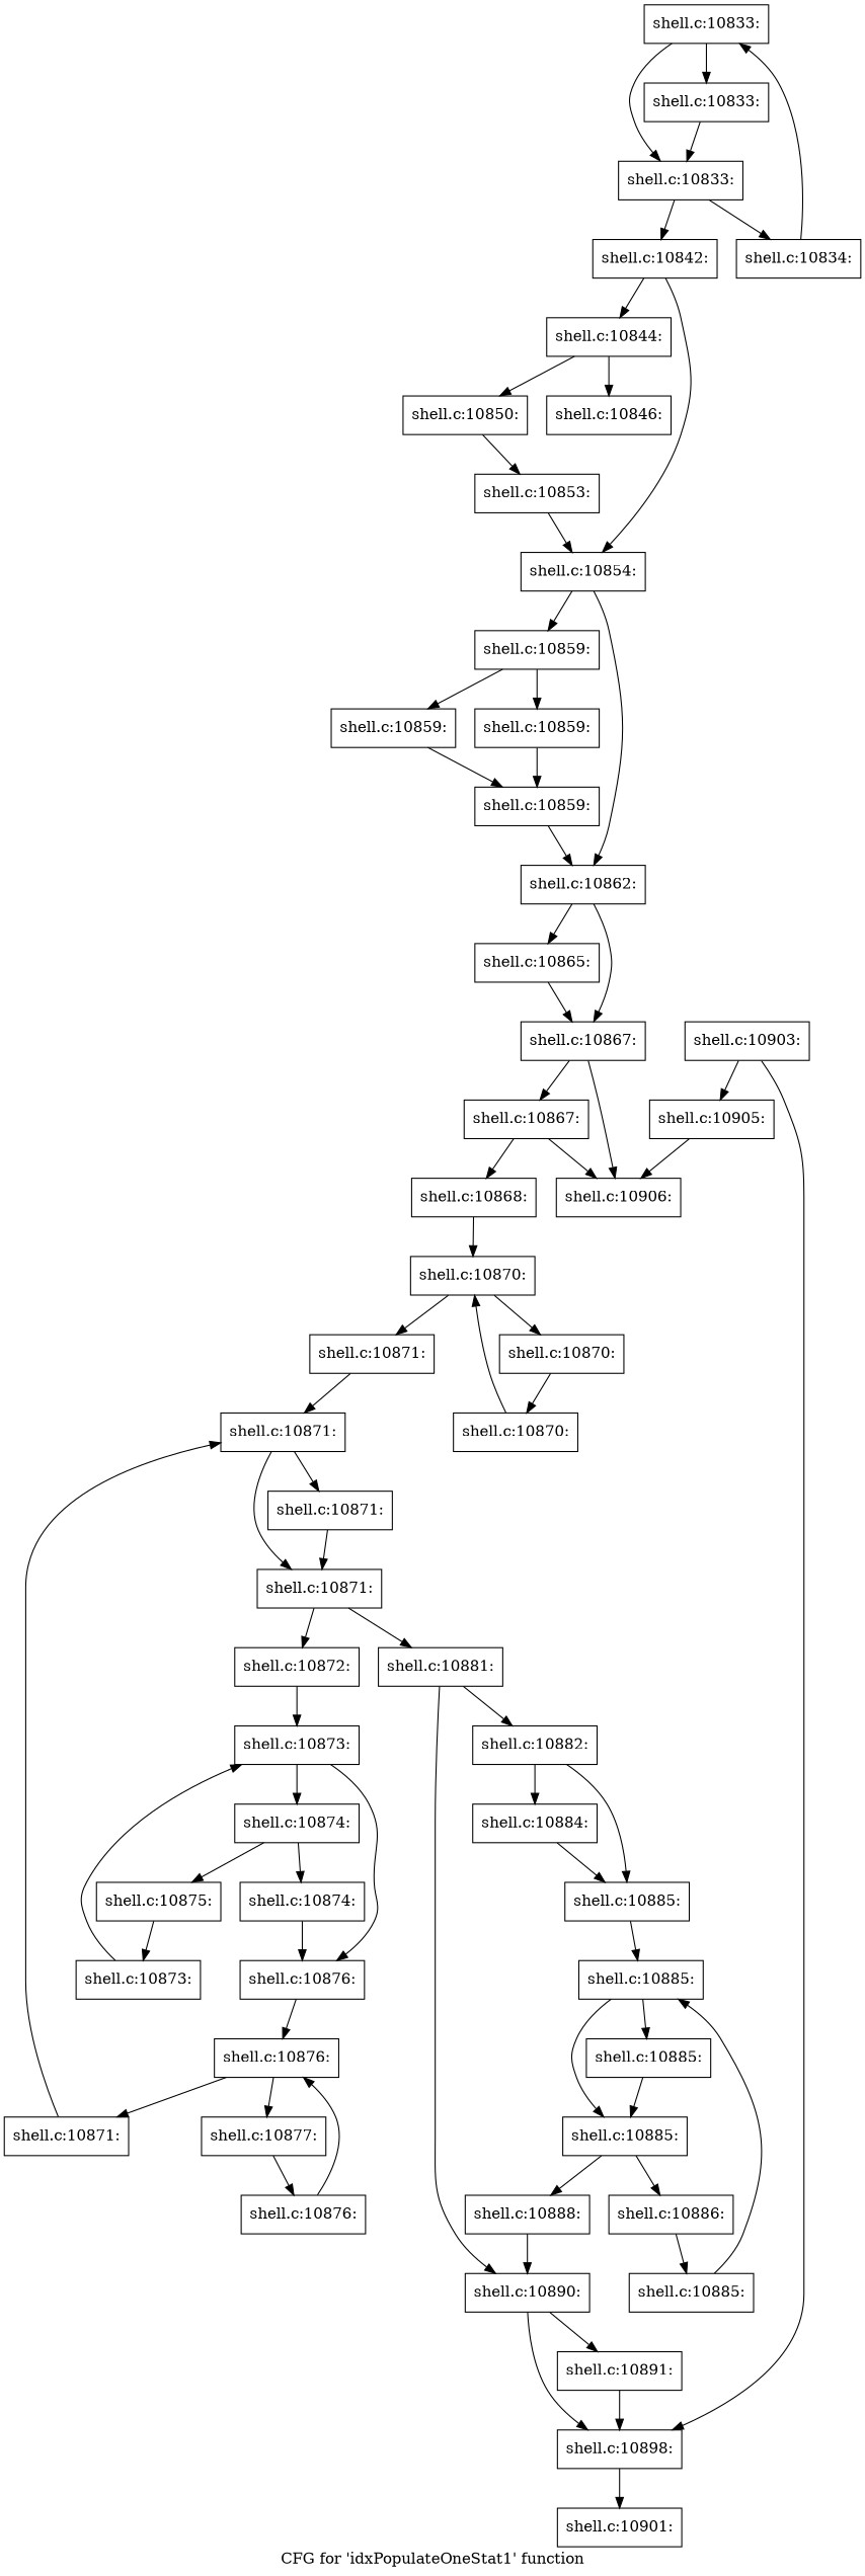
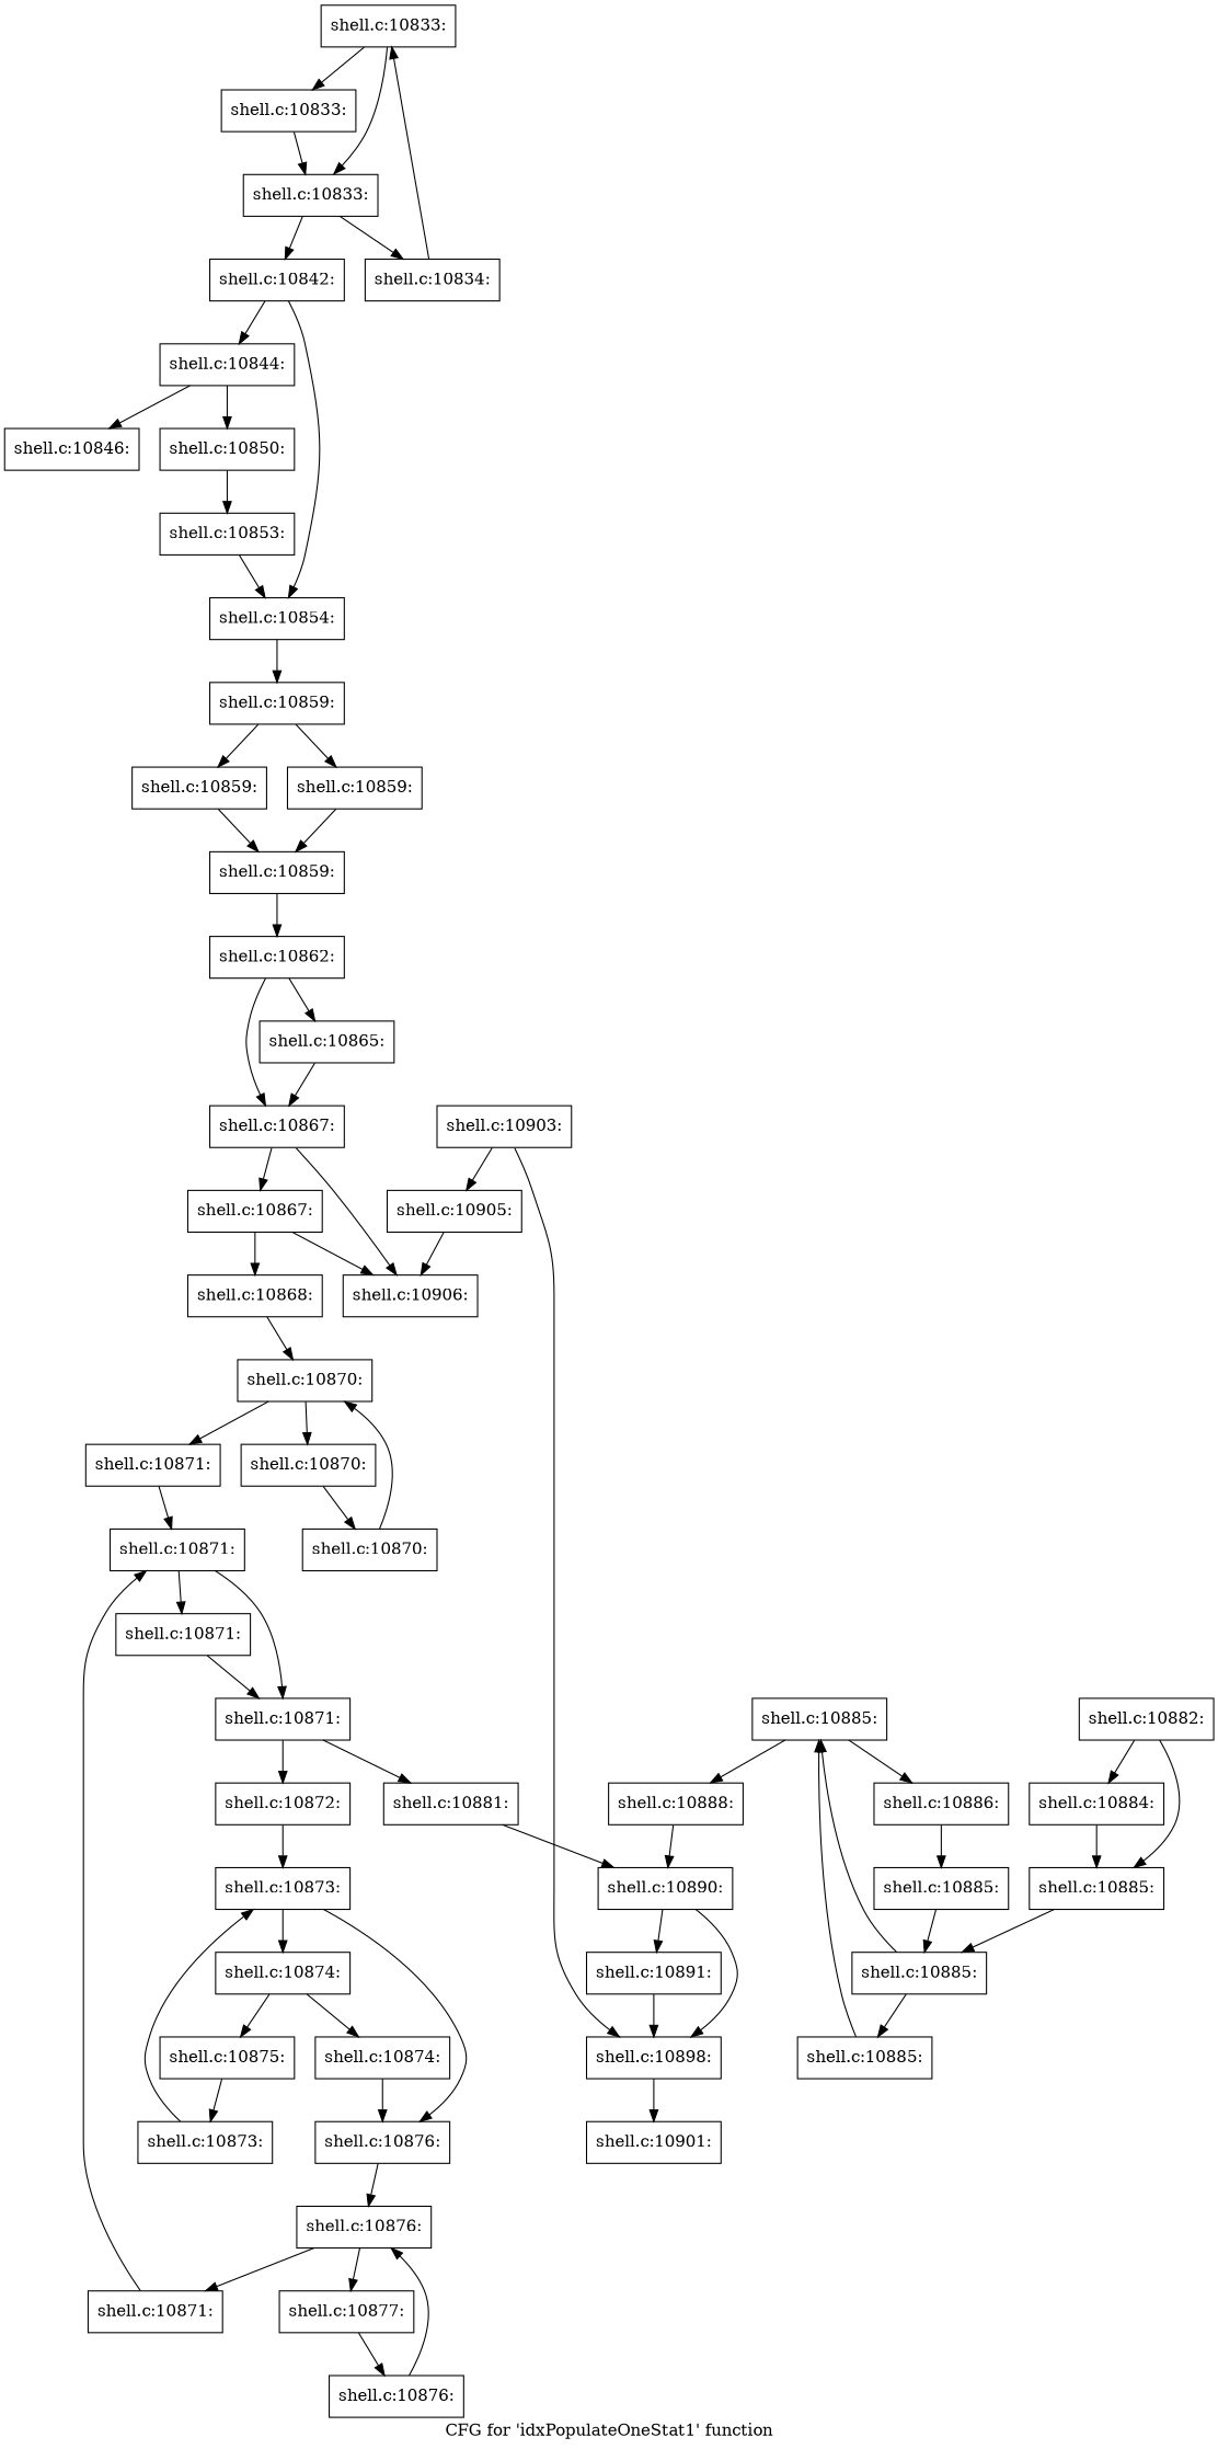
  digraph {
    label="CFG for 'idxPopulateOneStat1' function"
    node [shape=record]
    n1 [label="{shell.c:10833:}"]
    n2 [label="{shell.c:10833:}"]
    n3 [label="{shell.c:10833:}"]
    n4 [label="{shell.c:10834:}"]
    n5 [label="{shell.c:10842:}"]
    n6 [label="{shell.c:10844:}"]
    n7 [label="{shell.c:10854:}"]
    n8 [label="{shell.c:10846:}"]
    n9 [label="{shell.c:10850:}"]
    n10 [label="{shell.c:10859:}"]
    n11 [label="{shell.c:10862:}"]
    n12 [label="{shell.c:10853:}"]
    n13 [label="{shell.c:10859:}"]
    n14 [label="{shell.c:10859:}"]
    n15 [label="{shell.c:10865:}"]
    n16 [label="{shell.c:10867:}"]
    n17 [label="{shell.c:10859:}"]
    n18 [label="{shell.c:10867:}"]
    n19 [label="{shell.c:10906:}"]
    n20 [label="{shell.c:10868:}"]
    n21 [label="{shell.c:10870:}"]
    n22 [label="{shell.c:10870:}"]
    n23 [label="{shell.c:10871:}"]
    n24 [label="{shell.c:10870:}"]
    n25 [label="{shell.c:10871:}"]
    n26 [label="{shell.c:10871:}"]
    n27 [label="{shell.c:10871:}"]
    n28 [label="{shell.c:10872:}"]
    n29 [label="{shell.c:10881:}"]
    n30 [label="{shell.c:10873:}"]
    n31 [label="{shell.c:10882:}"]
    n32 [label="{shell.c:10890:}"]
    n33 [label="{shell.c:10874:}"]
    n34 [label="{shell.c:10876:}"]
    n35 [label="{shell.c:10884:}"]
    n36 [label="{shell.c:10885:}"]
    n37 [label="{shell.c:10891:}"]
    n38 [label="{shell.c:10898:}"]
    n39 [label="{shell.c:10874:}"]
    n40 [label="{shell.c:10875:}"]
    n41 [label="{shell.c:10876:}"]
    n42 [label="{shell.c:10873:}"]
    n43 [label="{shell.c:10877:}"]
    n44 [label="{shell.c:10871:}"]
    n45 [label="{shell.c:10876:}"]
    n46 [label="{shell.c:10885:}"]
    n47 [label="{shell.c:10901:}"]
    n48 [label="{shell.c:10885:}"]
    n49 [label="{shell.c:10885:}"]
    n50 [label="{shell.c:10886:}"]
    n51 [label="{shell.c:10888:}"]
    n52 [label="{shell.c:10885:}"]
    n53 [label="{shell.c:10903:}"]
    n54 [label="{shell.c:10905:}"]
    n1 -> n2
    n1 -> n3
    n2 -> n3
    n3 -> n4
    n3 -> n5
    n4 -> n1
    n5 -> n6
    n5 -> n7
    n6 -> n8
    n6 -> n9
    n7 -> n10
-   n7 -> n11
    n9 -> n12
    n10 -> n13
    n10 -> n14
    n11 -> n15
    n11 -> n16
    n12 -> n7
    n13 -> n17
    n14 -> n17
    n15 -> n16
    n16 -> n18
    n16 -> n19
    n17 -> n11
    n18 -> n19
    n18 -> n20
    n20 -> n21
    n21 -> n22
    n21 -> n23
    n22 -> n24
    n23 -> n25
    n24 -> n21
    n25 -> n26
    n25 -> n27
    n26 -> n27
    n27 -> n28
    n27 -> n29
    n28 -> n30
-   n29 -> n31
    n29 -> n32
    n30 -> n33
    n30 -> n34
    n31 -> n35
    n31 -> n36
    n32 -> n37
    n32 -> n38
    n33 -> n39
    n33 -> n40
    n34 -> n41
    n35 -> n36
    n36 -> n46
    n37 -> n38
    n38 -> n47
    n39 -> n34
    n40 -> n42
    n41 -> n43
    n41 -> n44
    n42 -> n30
    n43 -> n45
    n44 -> n25
    n45 -> n41
    n46 -> n48
    n46 -> n49
    n48 -> n49
    n49 -> n50
    n49 -> n51
    n50 -> n52
    n51 -> n32
    n52 -> n46
    n53 -> n38
    n53 -> n54
    n54 -> n19
  }
